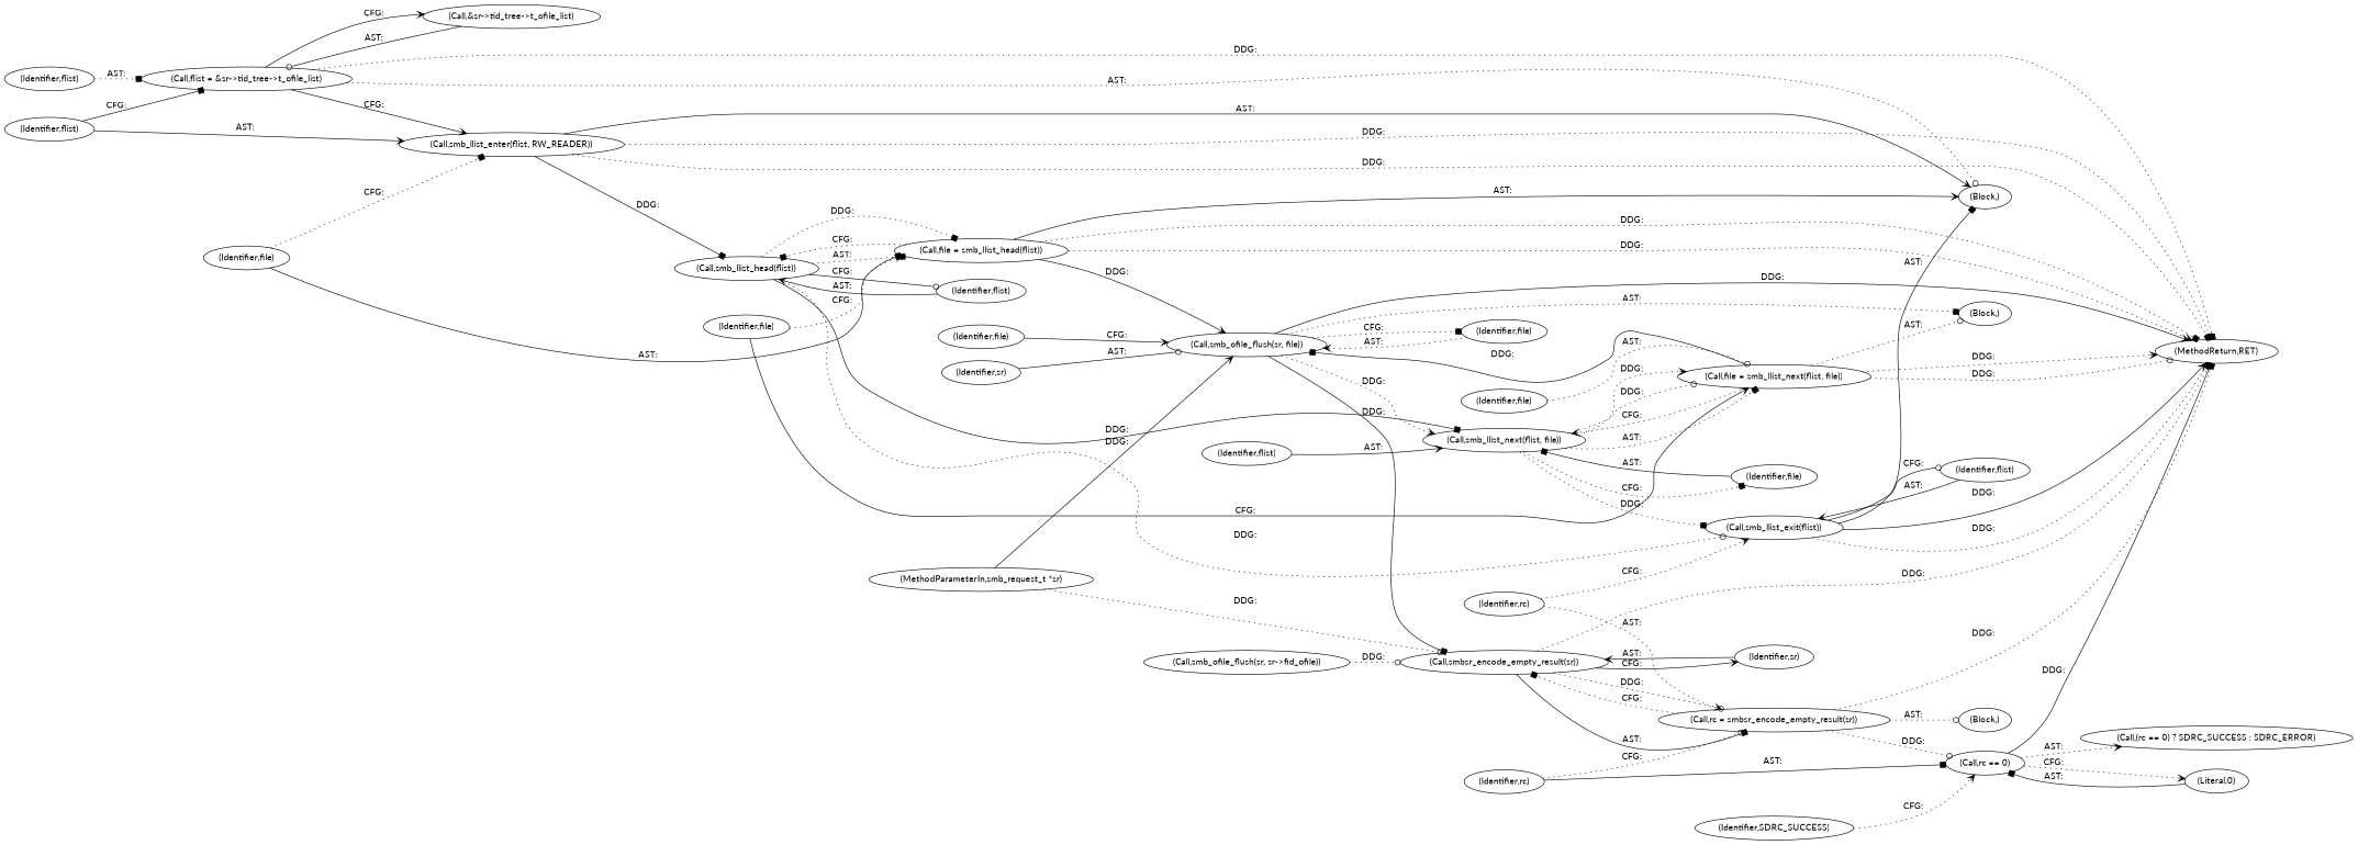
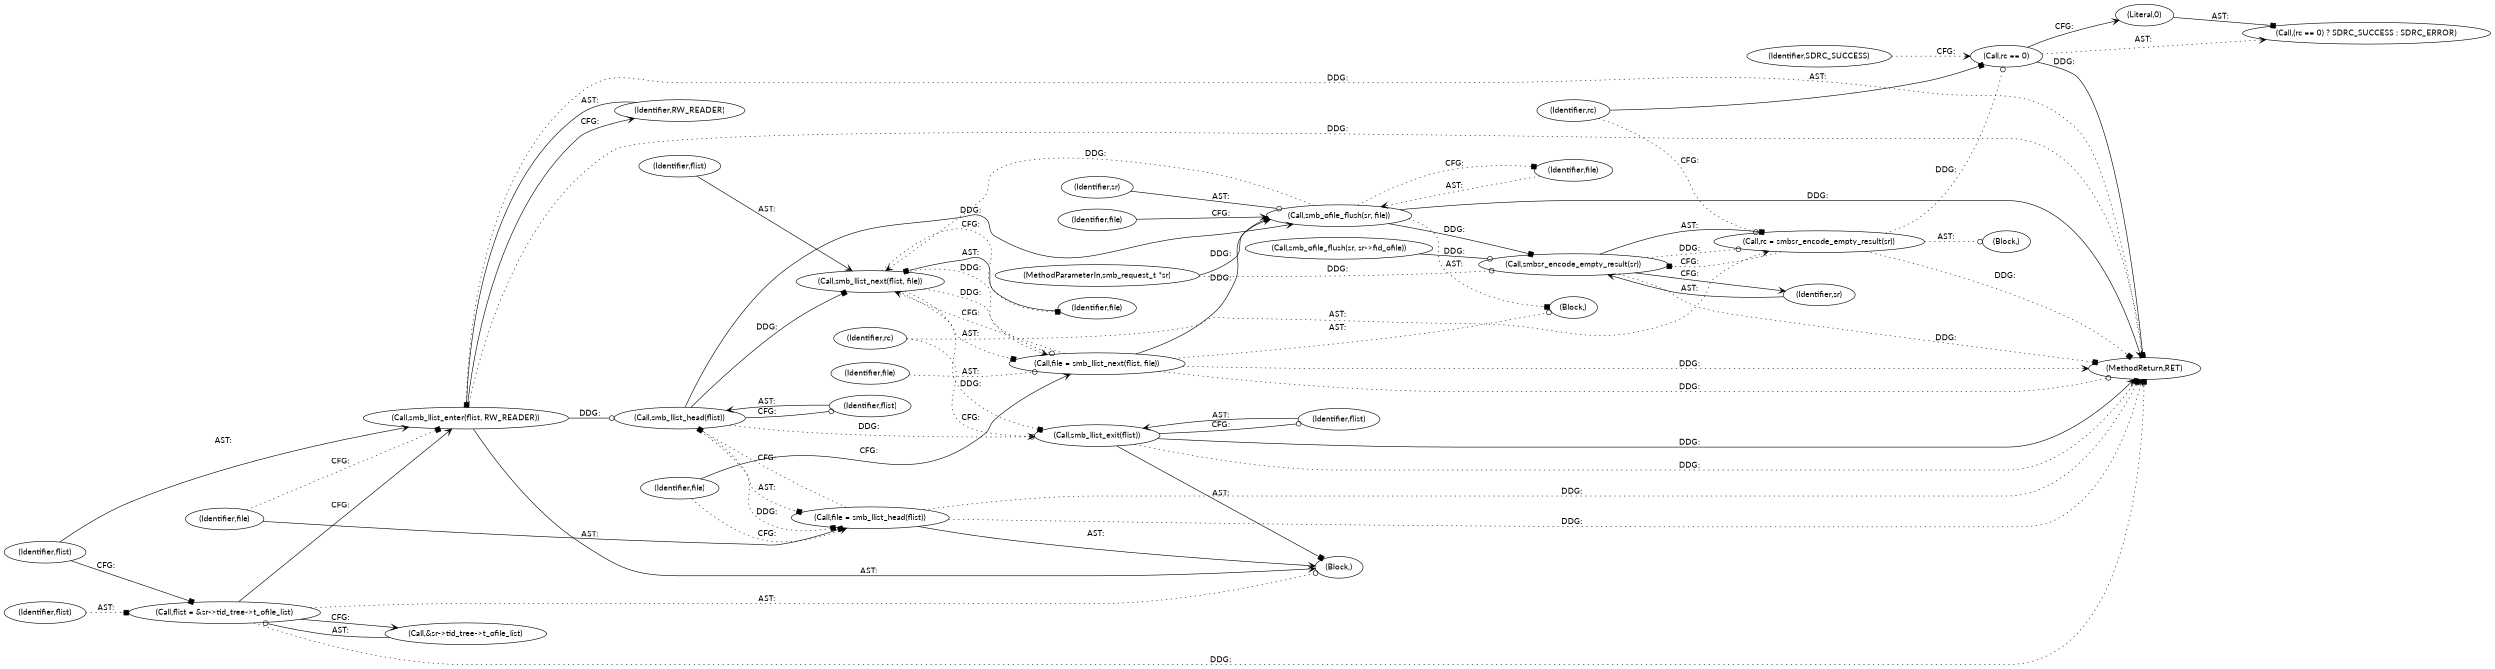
  digraph {
    fontname=Lato
    rankdir=LR
    node [fontname=Lato]
    edge [arrowhead=box fontname=Lato style=dotted]
    n1 [label="(Call,flist = &sr->tid_tree->t_ofile_list)"]
    n2 [label="(Call,smb_llist_enter(flist, RW_READER))"]
    n3 [label="(MethodReturn,RET)"]
    n4 [label="(Call,&sr->tid_tree->t_ofile_list)"]
    n5 [label="(Block,)"]
    n6 [label="(Call,smb_llist_head(flist))"]
+   n7 [label="(Identifier,RW_READER)"]
    n8 [label="(Call,file = smb_llist_head(flist))"]
    n9 [label="(Call,smb_llist_next(flist, file))"]
    n10 [label="(Call,smb_llist_exit(flist))"]
    n11 [label="(Identifier,flist)"]
    n12 [label="(Call,smb_ofile_flush(sr, file))"]
    n13 [label="(Call,file = smb_llist_next(flist, file))"]
    n14 [label="(Identifier,file)"]
    n15 [label="(Identifier,flist)"]
    n16 [label="(Call,smbsr_encode_empty_result(sr))"]
    n17 [label="(Identifier,file)"]
    n18 [label="(Block,)"]
    n19 [label="(Call,rc = smbsr_encode_empty_result(sr))"]
    n20 [label="(Identifier,sr)"]
    n21 [label="(Call,rc == 0)"]
    n22 [label="(Block,)"]
    n23 [label="(Call,(rc == 0) ? SDRC_SUCCESS : SDRC_ERROR)"]
    n24 [label="(Literal,0)"]
    n25 [label="(Identifier,flist)"]
    n26 [label="(Identifier,file)"]
    n27 [label="(Identifier,flist)"]
    n28 [label="(Identifier,file)"]
    n29 [label="(Identifier,file)"]
    n30 [label="(Identifier,rc)"]
    n31 [label="(Call,smb_ofile_flush(sr, sr->fid_ofile))"]
    n32 [label="(Identifier,rc)"]
    n33 [label="(Identifier,SDRC_SUCCESS)"]
    n34 [label="(Identifier,sr)"]
    n35 [label="(MethodParameterIn,smb_request_t *sr)"]
    n36 [label="(Identifier,flist)"]
    n37 [label="(Identifier,file)"]
    n1 -> n2 [arrowhead=vee label="CFG: " style=solid]
    n1 -> n3 [label="DDG: "]
    n1 -> n4 [arrowhead=vee label="CFG: " style=solid]
    n1 -> n5 [arrowhead=odot label="AST: "]
    n2 -> n3 [label="DDG: "]
    n2 -> n3 [label="DDG: "]
    n2 -> n5 [arrowhead=vee label="AST: " style=solid]
-   n2 -> n6 [label="DDG: " style=solid]
+   n2 -> n6 [arrowhead=odot label="DDG: " style=solid]
+   n2 -> n7 [arrowhead=vee label="CFG: " style=solid]
    n4 -> n1 [arrowhead=odot label="AST: " style=solid]
    n6 -> n8 [label="AST: "]
    n6 -> n8 [label="DDG: "]
    n6 -> n9 [label="DDG: " style=solid]
    n6 -> n10 [arrowhead=odot label="DDG: "]
    n6 -> n11 [arrowhead=odot label="CFG: " style=solid]
+   n7 -> n2 [label="AST: " style=solid]
    n8 -> n3 [arrowhead=vee label="DDG: "]
    n8 -> n3 [label="DDG: "]
    n8 -> n5 [arrowhead=vee label="AST: " style=solid]
    n8 -> n6 [label="CFG: "]
-   n8 -> n12 [arrowhead=vee label="DDG: " style=solid]
+   n6 -> n12 [arrowhead=vee label="DDG: " style=solid]
    n9 -> n10 [label="DDG: "]
    n9 -> n13 [label="AST: "]
    n9 -> n13 [arrowhead=vee label="DDG: "]
    n9 -> n13 [arrowhead=odot label="DDG: "]
    n9 -> n14 [label="CFG: "]
    n10 -> n3 [arrowhead=vee label="DDG: " style=solid]
    n10 -> n3 [label="DDG: "]
    n10 -> n5 [label="AST: " style=solid]
    n10 -> n15 [arrowhead=odot label="CFG: " style=solid]
    n11 -> n6 [arrowhead=vee label="AST: " style=solid]
    n12 -> n3 [arrowhead=vee label="DDG: " style=solid]
    n12 -> n9 [arrowhead=vee label="DDG: "]
    n12 -> n16 [label="DDG: " style=solid]
    n12 -> n17 [label="CFG: "]
    n12 -> n18 [label="AST: "]
    n13 -> n3 [arrowhead=vee label="DDG: "]
    n13 -> n3 [arrowhead=odot label="DDG: "]
    n13 -> n9 [arrowhead=vee label="CFG: "]
    n13 -> n12 [label="DDG: " style=solid]
    n13 -> n18 [arrowhead=odot label="AST: "]
    n14 -> n9 [label="AST: " style=solid]
    n15 -> n10 [arrowhead=vee label="AST: " style=solid]
    n16 -> n3 [label="DDG: "]
    n16 -> n19 [label="AST: " style=solid]
    n16 -> n19 [arrowhead=odot label="DDG: "]
    n16 -> n20 [arrowhead=vee label="CFG: " style=solid]
    n17 -> n12 [arrowhead=vee label="AST: "]
    n19 -> n3 [label="DDG: "]
    n19 -> n16 [label="CFG: "]
    n19 -> n21 [arrowhead=odot label="DDG: "]
    n19 -> n22 [arrowhead=odot label="AST: "]
    n20 -> n16 [arrowhead=vee label="AST: " style=solid]
    n21 -> n3 [arrowhead=odot label="DDG: " style=solid]
    n21 -> n23 [arrowhead=vee label="AST: "]
-   n21 -> n24 [arrowhead=vee label="CFG: "]
-   n24 -> n21 [label="AST: " style=solid]
+   n21 -> n24 [arrowhead=vee label="CFG: " style=solid]
+   n24 -> n23 [label="AST: " style=solid]
    n25 -> n1 [label="CFG: " style=solid]
    n25 -> n2 [arrowhead=vee label="AST: " style=solid]
    n26 -> n8 [arrowhead=vee label="CFG: "]
    n26 -> n13 [arrowhead=vee label="CFG: " style=solid]
    n27 -> n9 [arrowhead=vee label="AST: " style=solid]
    n28 -> n13 [arrowhead=odot label="AST: "]
    n29 -> n2 [label="CFG: "]
    n29 -> n8 [label="AST: " style=solid]
    n30 -> n10 [arrowhead=vee label="CFG: "]
    n30 -> n19 [arrowhead=vee label="AST: "]
-   n31 -> n16 [arrowhead=odot label="DDG: "]
+   n31 -> n16 [arrowhead=odot label="DDG: " style=solid]
    n32 -> n19 [arrowhead=odot label="CFG: "]
    n32 -> n21 [label="AST: " style=solid]
    n33 -> n21 [arrowhead=vee label="CFG: "]
    n34 -> n12 [arrowhead=odot label="AST: " style=solid]
    n35 -> n12 [arrowhead=vee label="DDG: " style=solid]
    n35 -> n16 [arrowhead=odot label="DDG: "]
    n36 -> n1 [label="AST: "]
    n37 -> n12 [arrowhead=vee label="CFG: " style=solid]
  }
